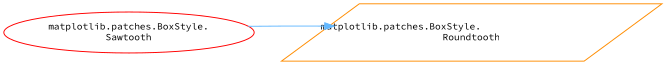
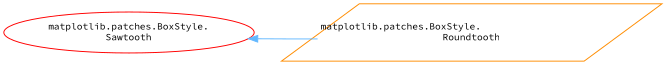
  digraph {
    rankdir=LR
    fontname="Source Code Pro"
    node [fillcolor=white fontname="Source Code Pro" fontsize=10 style=filled]
    n1 [color=red height=0.2 label="matplotlib.patches.BoxStyle.\lSawtooth" shape=ellipse width=0.4]
    n2 [color=darkorange height=0.2 label="matplotlib.patches.BoxStyle.\lRoundtooth" shape=parallelogram width=0.4]
-   n2 -> n1 [color=steelblue1 dir=back fontname="Source Code Pro" fontsize=10 labelfontname=Helvetica labelfontsize=10 style=solid]
+   n1 -> n2 [color=steelblue1 dir=back fontname="Source Code Pro" fontsize=10 labelfontname=Helvetica labelfontsize=10 style=solid]
  }
